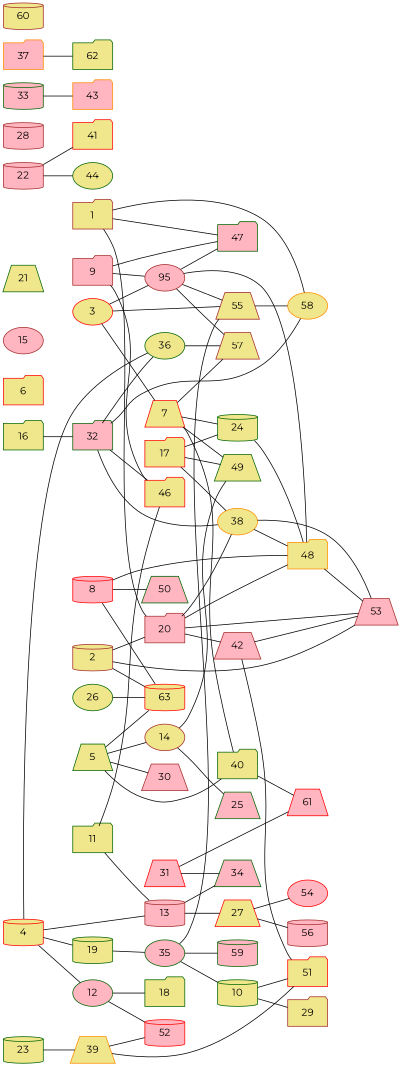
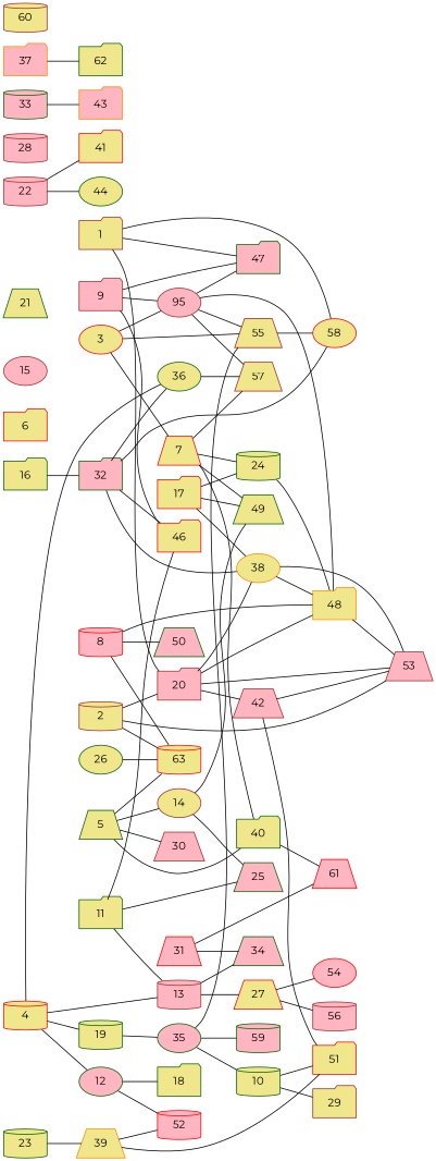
  graph {
    fontname=Montserrat
    rankdir=LR
    node [color=darkgreen fillcolor=khaki fontname=Montserrat shape=folder style=filled]
    edge [fontname=Montserrat]
    1 [color=brown]
    20 [color=brown fillcolor=lightpink]
    47 [fillcolor=lightpink]
-   58 [color=darkorange shape=ellipse]
+   58 [color=red shape=ellipse]
    53 [color=brown fillcolor=lightpink shape=trapezium]
    48 [color=darkorange]
    38 [color=darkorange shape=ellipse]
    42 [color=brown fillcolor=lightpink shape=trapezium]
    2 [color=brown shape=cylinder]
    63 [color=red shape=cylinder]
    3 [color=red shape=ellipse]
    7 [color=red shape=trapezium]
    n13 [color=brown fillcolor=lightpink label=95 shape=ellipse]
    55 [color=brown shape=trapezium]
    40
    24 [shape=cylinder]
    49 [shape=trapezium]
    57 [color=brown shape=trapezium]
    4 [color=red shape=cylinder]
    12 [fillcolor=lightpink shape=ellipse]
    13 [color=brown fillcolor=lightpink shape=cylinder]
    19 [shape=cylinder]
    36 [shape=ellipse]
    18
    52 [color=red fillcolor=lightpink shape=cylinder]
    27 [color=red shape=trapezium]
    34 [fillcolor=lightpink shape=trapezium]
    35 [fillcolor=lightpink shape=ellipse]
    5 [shape=trapezium]
    14 [color=brown shape=ellipse]
    30 [color=brown fillcolor=lightpink shape=trapezium]
    25 [fillcolor=lightpink shape=trapezium]
    61 [color=red fillcolor=lightpink shape=trapezium]
    6 [color=red]
    8 [color=red fillcolor=lightpink shape=cylinder]
    50 [fillcolor=lightpink shape=trapezium]
    9 [color=brown fillcolor=lightpink]
    46 [color=red]
    10 [shape=cylinder]
    29 [color=brown]
    51 [color=red]
    11
    54 [color=red fillcolor=lightpink shape=ellipse]
    56 [color=brown fillcolor=lightpink shape=cylinder]
    15 [color=brown fillcolor=lightpink shape=ellipse]
    32 [fillcolor=lightpink]
    16
    17 [color=red]
    59 [fillcolor=lightpink shape=cylinder]
    21 [shape=trapezium]
    22 [color=brown fillcolor=lightpink shape=cylinder]
    41 [color=red]
    44 [shape=ellipse]
    23 [shape=cylinder]
    39 [color=darkorange shape=trapezium]
    26 [shape=ellipse]
    28 [color=brown fillcolor=lightpink shape=cylinder]
    31 [color=red fillcolor=lightpink shape=trapezium]
    33 [fillcolor=lightpink shape=cylinder]
    43 [color=darkorange fillcolor=lightpink]
    37 [color=darkorange fillcolor=lightpink]
    62
    60 [color=brown shape=cylinder]
    1 -- 20
    1 -- 47
    1 -- 58
    20 -- 53
    20 -- 48
    20 -- 38
    20 -- 42
    48 -- 53
    38 -- 53
    38 -- 48
    42 -- 53
    42 -- 51
    2 -- 20
    2 -- 53
    2 -- 63
    3 -- 7
    3 -- n13
    3 -- 55
    7 -- 40
    7 -- 24
    7 -- 49
    7 -- 57
    n13 -- 47
    n13 -- 48
    n13 -- 55
    n13 -- 57
    55 -- 58
    40 -- 61
    24 -- 48
    4 -- 12
    4 -- 13
    4 -- 19
    4 -- 36
    12 -- 18
    12 -- 52
    13 -- 27
    13 -- 34
    19 -- 35
    36 -- 57
    27 -- 54
    27 -- 56
    35 -- 55
    35 -- 10
    35 -- 59
    5 -- 63
    5 -- 40
    5 -- 14
    5 -- 30
    14 -- 49
    14 -- 25
    8 -- 48
    8 -- 63
    8 -- 50
    9 -- 47
    9 -- n13
    9 -- 46
    10 -- 29
    10 -- 51
    11 -- 13
+   11 -- 25
    11 -- 46
    32 -- 58
    32 -- 38
    32 -- 36
    32 -- 46
    16 -- 32
    17 -- 38
    17 -- 24
    17 -- 49
    22 -- 41
    22 -- 44
    23 -- 39
    39 -- 52
    39 -- 51
    26 -- 63
    31 -- 34
    31 -- 61
    33 -- 43
    37 -- 62
  }
